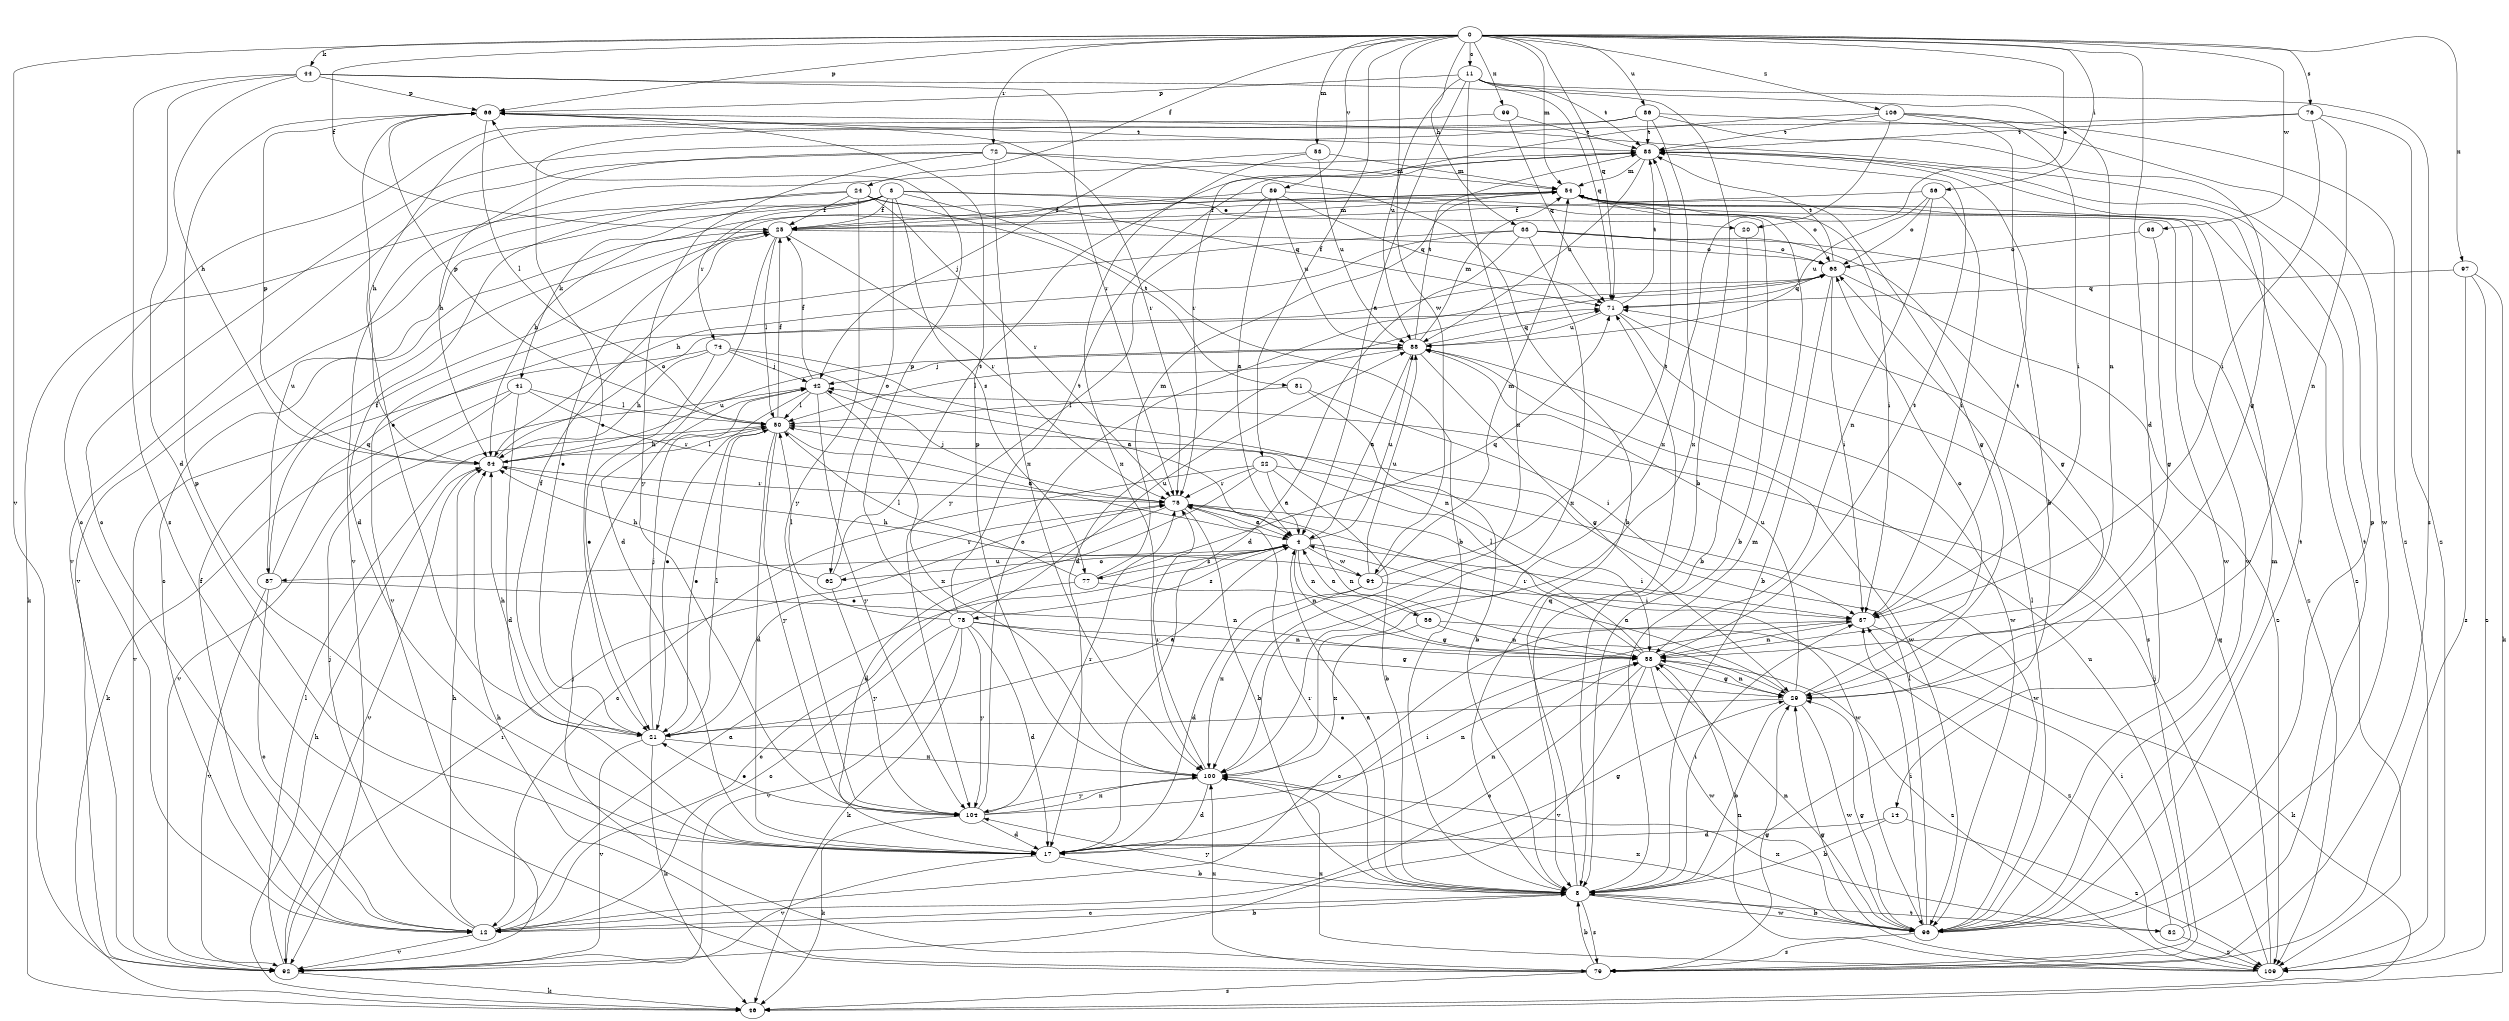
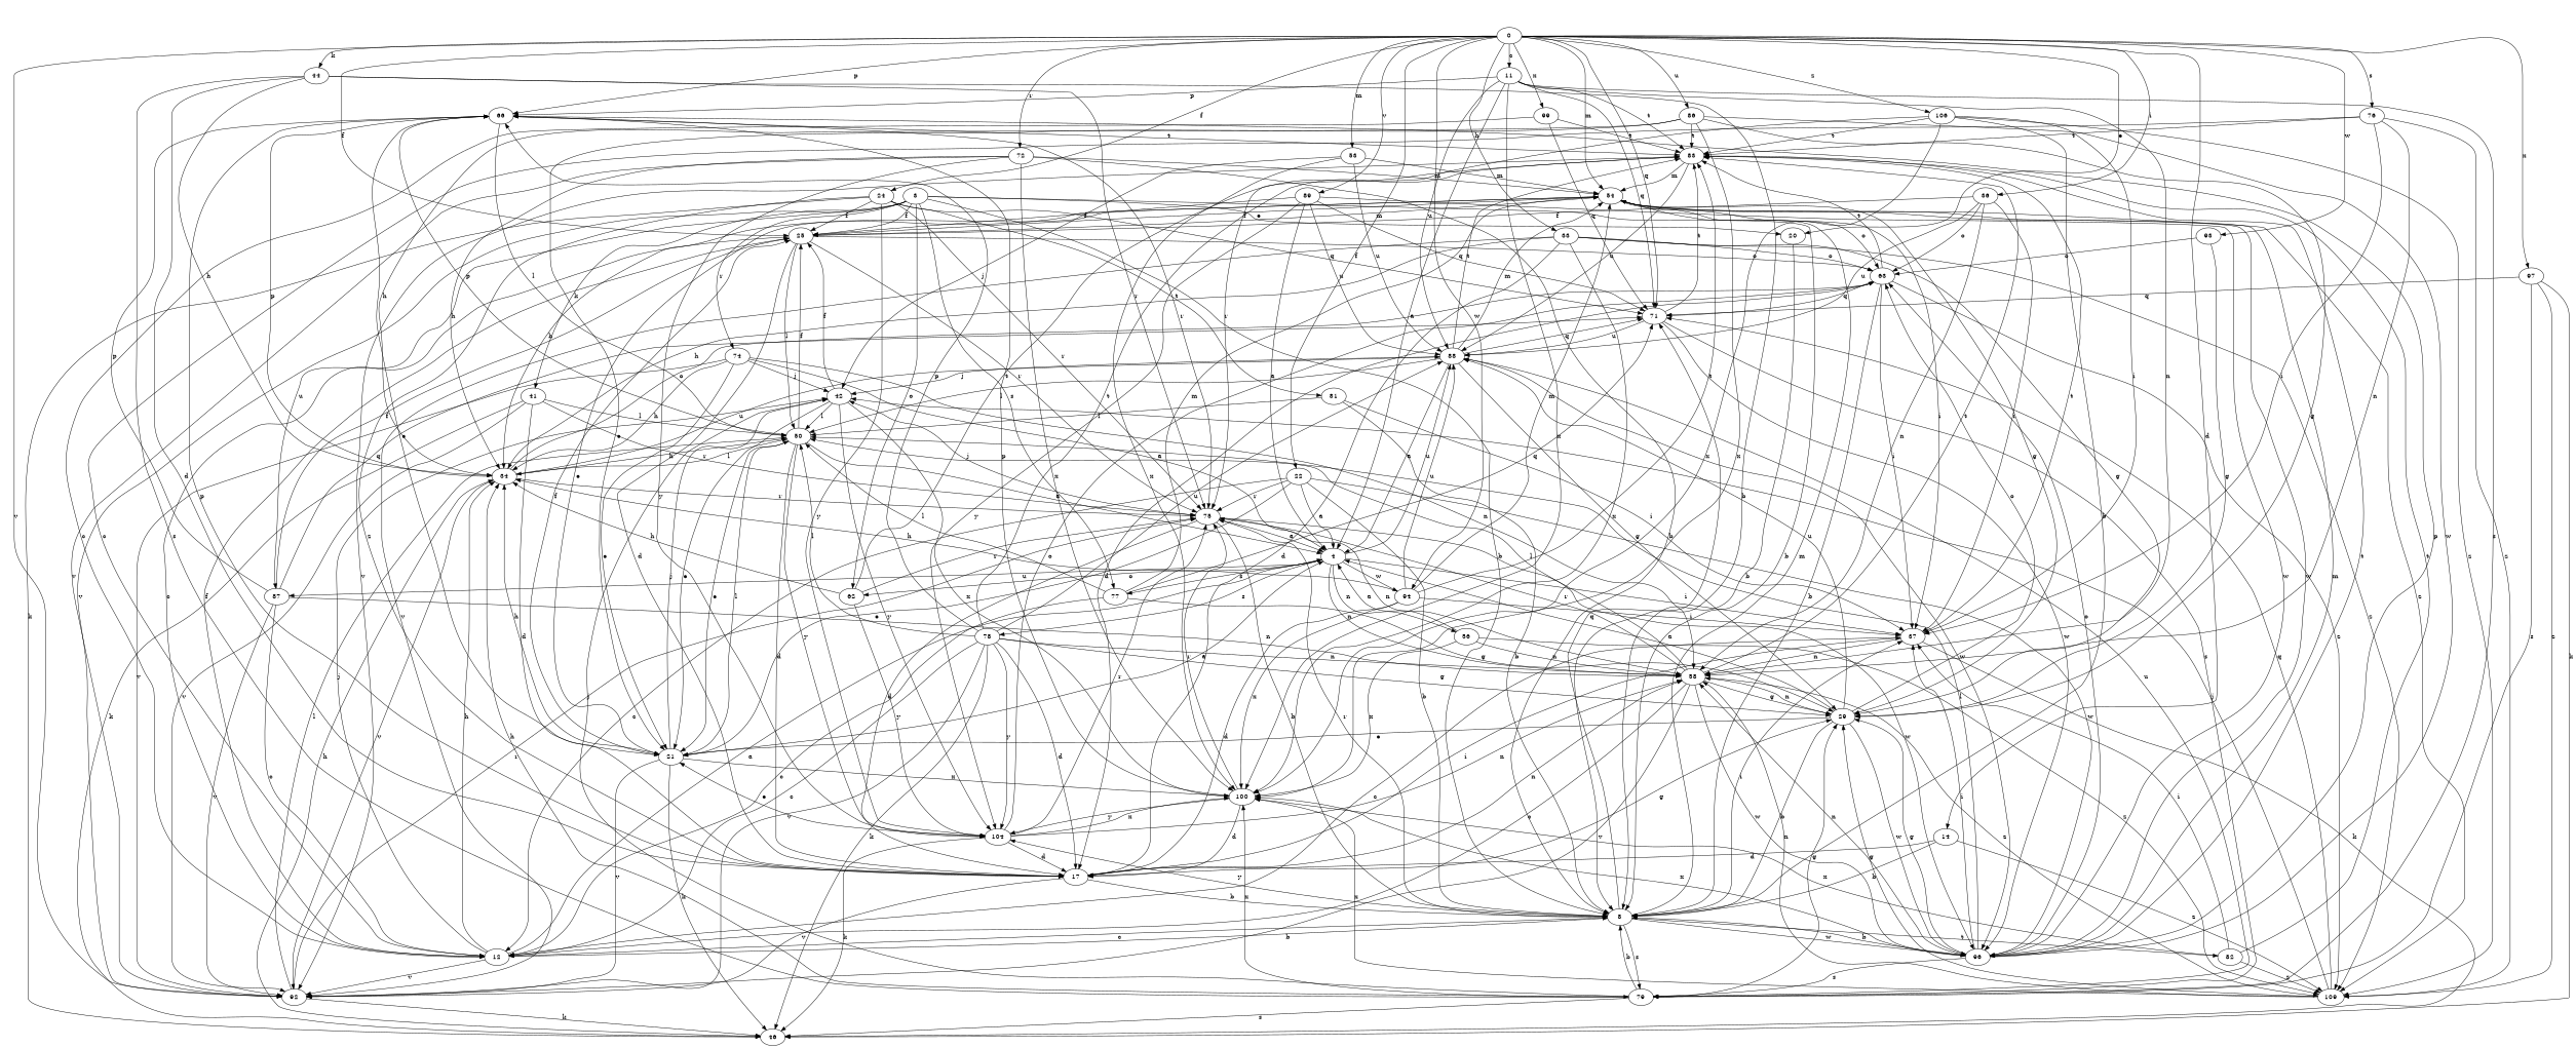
  strict digraph {
    0
    11
    14
    20
    22
    24
    25
    33
    36
    44
    53
    54
    66
    71
    72
    76
    86
    89
    92
    93
    94
    97
    99
    106
    4
    58
    88
    79
    83
    100
    8
    17
    109
    12
    75
    96
    21
    81
    104
    46
    50
    63
    34
    29
    37
    42
    3
    n48 [label=41]
    62
    74
    77
    87
    82
    56
    78
    0 -> 11 [label=c]
    0 -> 14 [label=d]
    0 -> 20 [label=e]
    0 -> 22 [label=f]
    0 -> 24 [label=f]
    0 -> 25 [label=f]
    0 -> 33 [label=h]
    0 -> 36 [label=i]
    0 -> 44 [label=k]
    0 -> 53 [label=m]
    0 -> 54 [label=m]
    0 -> 66 [label=p]
    0 -> 71 [label=q]
    0 -> 72 [label=r]
    0 -> 76 [label=s]
    0 -> 86 [label=u]
    0 -> 89 [label=v]
    0 -> 92 [label=v]
    0 -> 93 [label=w]
    0 -> 94 [label=w]
    0 -> 97 [label=x]
    0 -> 99 [label=x]
    0 -> 106 [label=z]
    11 -> 66 [label=p]
    11 -> 71 [label=q]
    11 -> 4 [label=a]
    11 -> 58 [label=n]
    11 -> 88 [label=u]
    11 -> 79 [label=s]
    11 -> 83 [label=t]
    11 -> 100 [label=x]
    14 -> 8 [label=b]
    14 -> 17 [label=d]
    14 -> 109 [label=z]
    20 -> 8 [label=b]
    22 -> 4 [label=a]
    22 -> 8 [label=b]
    22 -> 12 [label=c]
    22 -> 75 [label=r]
    22 -> 96 [label=w]
    22 -> 21 [label=e]
    24 -> 25 [label=f]
    24 -> 71 [label=q]
-   24 -> 17 [label=d]
+   24 -> 17 [label=z]
    24 -> 75 [label=r]
    24 -> 81 [label=t]
    24 -> 104 [label=y]
    24 -> 46 [label=k]
    25 -> 54 [label=m]
    25 -> 17 [label=d]
    25 -> 12 [label=c]
    25 -> 75 [label=r]
    25 -> 50 [label=l]
    25 -> 63 [label=o]
    33 -> 92 [label=v]
    33 -> 100 [label=x]
    33 -> 17 [label=d]
    33 -> 109 [label=z]
    33 -> 63 [label=o]
    33 -> 34 [label=h]
    33 -> 29 [label=g]
    36 -> 25 [label=f]
    36 -> 58 [label=n]
    36 -> 88 [label=u]
    36 -> 63 [label=o]
    36 -> 37 [label=i]
    44 -> 79 [label=s]
    44 -> 8 [label=b]
    44 -> 17 [label=d]
    44 -> 75 [label=r]
    44 -> 34 [label=h]
    53 -> 54 [label=m]
    53 -> 88 [label=u]
    53 -> 100 [label=x]
    53 -> 42 [label=j]
    54 -> 25 [label=f]
    54 -> 8 [label=b]
    54 -> 109 [label=z]
    54 -> 96 [label=w]
    54 -> 21 [label=e]
    54 -> 63 [label=o]
    54 -> 34 [label=h]
    54 -> 29 [label=g]
    66 -> 83 [label=t]
    66 -> 75 [label=r]
    66 -> 21 [label=e]
    66 -> 50 [label=l]
    71 -> 88 [label=u]
    71 -> 79 [label=s]
    71 -> 83 [label=t]
    71 -> 96 [label=w]
    72 -> 54 [label=m]
    72 -> 92 [label=v]
    72 -> 100 [label=x]
    72 -> 8 [label=b]
    72 -> 104 [label=y]
    72 -> 34 [label=h]
    76 -> 58 [label=n]
    76 -> 83 [label=t]
    76 -> 109 [label=z]
    76 -> 12 [label=c]
    76 -> 37 [label=i]
    86 -> 83 [label=t]
    86 -> 100 [label=x]
    86 -> 96 [label=w]
    86 -> 21 [label=e]
    86 -> 34 [label=h]
    86 -> 29 [label=g]
    89 -> 25 [label=f]
    89 -> 71 [label=q]
    89 -> 4 [label=a]
    89 -> 88 [label=u]
    89 -> 96 [label=w]
    89 -> 104 [label=y]
    92 -> 75 [label=r]
    92 -> 46 [label=k]
    92 -> 50 [label=l]
    93 -> 63 [label=o]
    93 -> 29 [label=g]
    94 -> 54 [label=m]
    94 -> 88 [label=u]
    94 -> 83 [label=t]
    94 -> 100 [label=x]
    94 -> 17 [label=d]
    94 -> 34 [label=h]
    94 -> 37 [label=i]
    97 -> 71 [label=q]
    97 -> 79 [label=s]
    97 -> 109 [label=z]
    97 -> 46 [label=k]
    99 -> 71 [label=q]
    99 -> 83 [label=t]
    99 -> 12 [label=c]
    106 -> 83 [label=t]
    106 -> 100 [label=x]
    106 -> 8 [label=b]
    106 -> 109 [label=z]
    106 -> 75 [label=r]
    106 -> 37 [label=i]
    4 -> 94 [label=w]
    4 -> 58 [label=n]
    4 -> 88 [label=u]
    4 -> 37 [label=i]
    4 -> 62 [label=o]
    4 -> 77 [label=s]
    4 -> 87 [label=u]
    4 -> 56 [label=n]
    4 -> 78 [label=s]
    58 -> 92 [label=v]
    58 -> 83 [label=t]
    58 -> 109 [label=z]
    58 -> 12 [label=c]
    58 -> 75 [label=r]
    58 -> 96 [label=w]
    58 -> 50 [label=l]
    58 -> 29 [label=g]
    88 -> 54 [label=m]
    88 -> 71 [label=q]
    88 -> 4 [label=a]
    88 -> 83 [label=t]
    88 -> 96 [label=w]
    88 -> 50 [label=l]
    88 -> 29 [label=g]
    88 -> 42 [label=j]
    79 -> 88 [label=u]
    79 -> 100 [label=x]
    79 -> 8 [label=b]
    79 -> 46 [label=s]
    79 -> 34 [label=h]
    79 -> 29 [label=g]
    79 -> 42 [label=j]
    83 -> 54 [label=m]
    83 -> 92 [label=v]
    83 -> 88 [label=u]
    100 -> 66 [label=p]
    100 -> 17 [label=d]
    100 -> 75 [label=r]
    100 -> 104 [label=y]
    8 -> 54 [label=m]
    8 -> 71 [label=q]
-   8 -> 4 [label=a]
    8 -> 79 [label=s]
    8 -> 12 [label=c]
    8 -> 75 [label=r]
    8 -> 96 [label=w]
    8 -> 104 [label=y]
    8 -> 37 [label=i]
    8 -> 82 [label=t]
    17 -> 66 [label=p]
    17 -> 92 [label=v]
    17 -> 58 [label=n]
    17 -> 8 [label=b]
    17 -> 29 [label=g]
    17 -> 37 [label=i]
    109 -> 71 [label=q]
    109 -> 58 [label=n]
    109 -> 100 [label=x]
    109 -> 29 [label=g]
    109 -> 42 [label=j]
    12 -> 25 [label=f]
    12 -> 92 [label=v]
    12 -> 4 [label=a]
    12 -> 8 [label=b]
    12 -> 34 [label=h]
    12 -> 42 [label=j]
    75 -> 4 [label=a]
    75 -> 58 [label=n]
    75 -> 8 [label=b]
    75 -> 17 [label=d]
    75 -> 96 [label=w]
    75 -> 42 [label=j]
    96 -> 54 [label=m]
    96 -> 66 [label=p]
    96 -> 58 [label=n]
    96 -> 79 [label=s]
    96 -> 83 [label=t]
    96 -> 100 [label=x]
    96 -> 8 [label=b]
    96 -> 50 [label=l]
-   96 -> 63 [label=l]
+   96 -> 63 [label=o]
    96 -> 29 [label=g]
    96 -> 37 [label=i]
    21 -> 25 [label=f]
    21 -> 92 [label=v]
    21 -> 4 [label=a]
    21 -> 100 [label=x]
    21 -> 46 [label=k]
    21 -> 50 [label=l]
    21 -> 34 [label=h]
    21 -> 42 [label=j]
    81 -> 8 [label=b]
    81 -> 50 [label=l]
    81 -> 37 [label=i]
    104 -> 58 [label=n]
    104 -> 100 [label=x]
    104 -> 17 [label=d]
    104 -> 75 [label=r]
    104 -> 21 [label=e]
    104 -> 46 [label=k]
    104 -> 63 [label=o]
    46 -> 34 [label=h]
    50 -> 25 [label=f]
    50 -> 66 [label=p]
    50 -> 4 [label=a]
    50 -> 17 [label=d]
    50 -> 21 [label=e]
    50 -> 104 [label=y]
    50 -> 34 [label=h]
    63 -> 71 [label=q]
    63 -> 83 [label=t]
    63 -> 8 [label=b]
    63 -> 17 [label=d]
    63 -> 109 [label=z]
    63 -> 37 [label=i]
    34 -> 66 [label=p]
    34 -> 92 [label=v]
    34 -> 88 [label=u]
    34 -> 75 [label=r]
    34 -> 50 [label=l]
    34 -> 63 [label=o]
    29 -> 4 [label=a]
    29 -> 58 [label=n]
    29 -> 88 [label=u]
    29 -> 8 [label=b]
    29 -> 96 [label=w]
    29 -> 21 [label=e]
    29 -> 63 [label=o]
    37 -> 58 [label=n]
    37 -> 83 [label=t]
    37 -> 12 [label=c]
    37 -> 46 [label=k]
    42 -> 25 [label=f]
    42 -> 100 [label=x]
    42 -> 21 [label=e]
    42 -> 104 [label=y]
    42 -> 50 [label=l]
    3 -> 20 [label=e]
    3 -> 25 [label=f]
    3 -> 92 [label=v]
    3 -> 8 [label=b]
    3 -> 37 [label=i]
    3 -> n48 [label=k]
    3 -> 62 [label=o]
    3 -> 74 [label=r]
    3 -> 77 [label=s]
    3 -> 87 [label=u]
    n48 -> 92 [label=v]
    n48 -> 17 [label=d]
    n48 -> 75 [label=r]
    n48 -> 46 [label=k]
    n48 -> 50 [label=l]
    62 -> 83 [label=t]
    62 -> 75 [label=r]
    62 -> 104 [label=y]
    62 -> 34 [label=h]
    74 -> 92 [label=v]
    74 -> 4 [label=a]
    74 -> 58 [label=n]
    74 -> 21 [label=e]
    74 -> 34 [label=h]
    74 -> 42 [label=j]
    77 -> 54 [label=m]
    77 -> 71 [label=q]
    77 -> 12 [label=c]
    77 -> 50 [label=l]
    77 -> 29 [label=g]
    87 -> 25 [label=f]
-   44 -> 66 [label=p]
+   87 -> 66 [label=p]
    87 -> 71 [label=q]
    87 -> 92 [label=v]
    87 -> 58 [label=n]
    87 -> 12 [label=c]
    82 -> 83 [label=t]
    82 -> 100 [label=x]
    82 -> 109 [label=z]
    82 -> 37 [label=i]
    56 -> 4 [label=a]
    56 -> 58 [label=n]
    56 -> 100 [label=x]
    56 -> 109 [label=z]
    78 -> 66 [label=p]
    78 -> 92 [label=v]
    78 -> 58 [label=n]
    78 -> 88 [label=u]
    78 -> 83 [label=t]
    78 -> 17 [label=d]
    78 -> 12 [label=c]
    78 -> 104 [label=y]
    78 -> 46 [label=k]
    78 -> 50 [label=l]
    78 -> 29 [label=g]
  }
